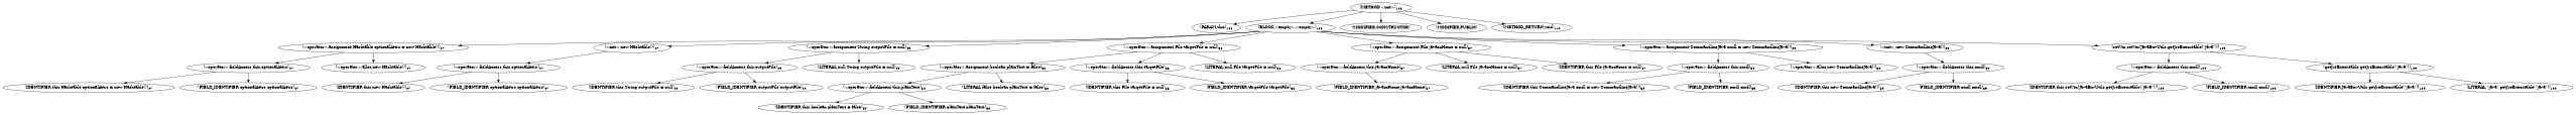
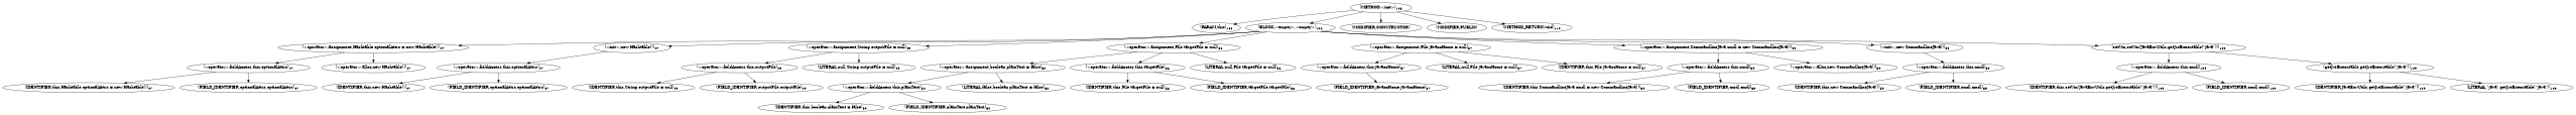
  digraph {
    n1 [label=<(METHOD,&lt;init&gt;)<SUB>108</SUB>>]
    n2 [label=<(PARAM,this)<SUB>108</SUB>>]
    n3 [label=<(BLOCK,&lt;empty&gt;,&lt;empty&gt;)<SUB>108</SUB>>]
    n4 [label=<(MODIFIER,CONSTRUCTOR)>]
    n5 [label=<(MODIFIER,PUBLIC)>]
    n6 [label=<(METHOD_RETURN,void)<SUB>110</SUB>>]
    n7 [label=<(&lt;operator&gt;.assignment,Hashtable optionalAttrs = new Hashtable())<SUB>47</SUB>>]
    n8 [label=<(&lt;init&gt;,new Hashtable())<SUB>47</SUB>>]
    n9 [label=<(&lt;operator&gt;.assignment,String outputFile = null)<SUB>49</SUB>>]
    n10 [label=<(&lt;operator&gt;.assignment,File targetFile = null)<SUB>56</SUB>>]
    n11 [label=<(&lt;operator&gt;.assignment,File javaccHome = null)<SUB>57</SUB>>]
    n12 [label=<(&lt;operator&gt;.assignment,CommandlineJava cmdl = new CommandlineJava())<SUB>59</SUB>>]
    n13 [label=<(&lt;init&gt;,new CommandlineJava())<SUB>59</SUB>>]
    n14 [label=<(setVm,setVm(JavaEnvUtils.getJreExecutable(&quot;java&quot;)))<SUB>109</SUB>>]
    n15 [label=<(&lt;operator&gt;.fieldAccess,this.optionalAttrs)<SUB>47</SUB>>]
    n16 [label=<(&lt;operator&gt;.alloc,new Hashtable())<SUB>47</SUB>>]
    n17 [label=<(&lt;operator&gt;.fieldAccess,this.optionalAttrs)<SUB>47</SUB>>]
    n18 [label=<(&lt;operator&gt;.fieldAccess,this.outputFile)<SUB>49</SUB>>]
    n19 [label=<(LITERAL,null,String outputFile = null)<SUB>49</SUB>>]
    n20 [label=<(&lt;operator&gt;.assignment,boolean plainText = false)<SUB>50</SUB>>]
    n21 [label=<(&lt;operator&gt;.fieldAccess,this.plainText)<SUB>50</SUB>>]
    n22 [label=<(LITERAL,false,boolean plainText = false)<SUB>50</SUB>>]
    n23 [label=<(&lt;operator&gt;.fieldAccess,this.targetFile)<SUB>56</SUB>>]
    n24 [label=<(LITERAL,null,File targetFile = null)<SUB>56</SUB>>]
    n25 [label=<(&lt;operator&gt;.fieldAccess,this.javaccHome)<SUB>57</SUB>>]
    n26 [label=<(LITERAL,null,File javaccHome = null)<SUB>57</SUB>>]
    n27 [label=<(IDENTIFIER,this,File javaccHome = null)<SUB>57</SUB>>]
    n28 [label=<(&lt;operator&gt;.fieldAccess,this.cmdl)<SUB>59</SUB>>]
    n29 [label=<(&lt;operator&gt;.alloc,new CommandlineJava())<SUB>59</SUB>>]
    n30 [label=<(&lt;operator&gt;.fieldAccess,this.cmdl)<SUB>59</SUB>>]
    n31 [label=<(&lt;operator&gt;.fieldAccess,this.cmdl)<SUB>109</SUB>>]
    n32 [label=<(getJreExecutable,getJreExecutable(&quot;java&quot;))<SUB>109</SUB>>]
    n33 [label=<(IDENTIFIER,this,Hashtable optionalAttrs = new Hashtable())<SUB>47</SUB>>]
    n34 [label=<(FIELD_IDENTIFIER,optionalAttrs,optionalAttrs)<SUB>47</SUB>>]
    n35 [label=<(IDENTIFIER,this,new Hashtable())<SUB>47</SUB>>]
    n36 [label=<(FIELD_IDENTIFIER,optionalAttrs,optionalAttrs)<SUB>47</SUB>>]
    n37 [label=<(IDENTIFIER,this,String outputFile = null)<SUB>49</SUB>>]
    n38 [label=<(FIELD_IDENTIFIER,outputFile,outputFile)<SUB>49</SUB>>]
    n39 [label=<(IDENTIFIER,this,boolean plainText = false)<SUB>50</SUB>>]
    n40 [label=<(FIELD_IDENTIFIER,plainText,plainText)<SUB>50</SUB>>]
    n41 [label=<(IDENTIFIER,this,File targetFile = null)<SUB>56</SUB>>]
    n42 [label=<(FIELD_IDENTIFIER,targetFile,targetFile)<SUB>56</SUB>>]
    n43 [label=<(FIELD_IDENTIFIER,javaccHome,javaccHome)<SUB>57</SUB>>]
    n44 [label=<(IDENTIFIER,this,CommandlineJava cmdl = new CommandlineJava())<SUB>59</SUB>>]
    n45 [label=<(FIELD_IDENTIFIER,cmdl,cmdl)<SUB>59</SUB>>]
    n46 [label=<(IDENTIFIER,this,new CommandlineJava())<SUB>59</SUB>>]
    n47 [label=<(FIELD_IDENTIFIER,cmdl,cmdl)<SUB>59</SUB>>]
    n48 [label=<(IDENTIFIER,this,setVm(JavaEnvUtils.getJreExecutable(&quot;java&quot;)))<SUB>109</SUB>>]
    n49 [label=<(FIELD_IDENTIFIER,cmdl,cmdl)<SUB>109</SUB>>]
    n50 [label=<(IDENTIFIER,JavaEnvUtils,getJreExecutable(&quot;java&quot;))<SUB>109</SUB>>]
    n51 [label=<(LITERAL,&quot;java&quot;,getJreExecutable(&quot;java&quot;))<SUB>109</SUB>>]
    n1 -> n2
    n1 -> n3
    n1 -> n4
    n1 -> n5
    n1 -> n6
    n3 -> n7
    n3 -> n8
    n3 -> n9
    n3 -> n10
-   n3 -> n11
    n3 -> n12
    n3 -> n13
    n3 -> n14
    n7 -> n15
    n7 -> n16
    n8 -> n17
    n9 -> n18
    n9 -> n19
    n10 -> n20
    n10 -> n23
    n10 -> n24
    n11 -> n25
    n11 -> n26
    n11 -> n27
    n12 -> n28
    n12 -> n29
    n13 -> n30
    n14 -> n31
    n14 -> n32
    n15 -> n33
    n15 -> n34
    n17 -> n35
    n17 -> n36
    n18 -> n37
    n18 -> n38
    n20 -> n21
    n20 -> n22
    n21 -> n39
    n21 -> n40
    n23 -> n41
    n23 -> n42
    n25 -> n43
    n28 -> n44
    n28 -> n45
    n30 -> n46
    n30 -> n47
    n31 -> n48
    n31 -> n49
    n32 -> n50
    n32 -> n51
  }
